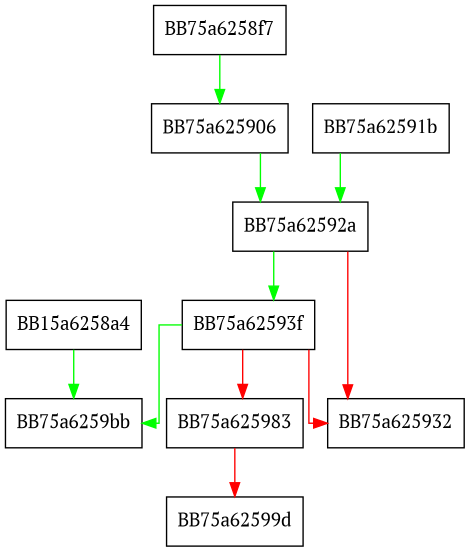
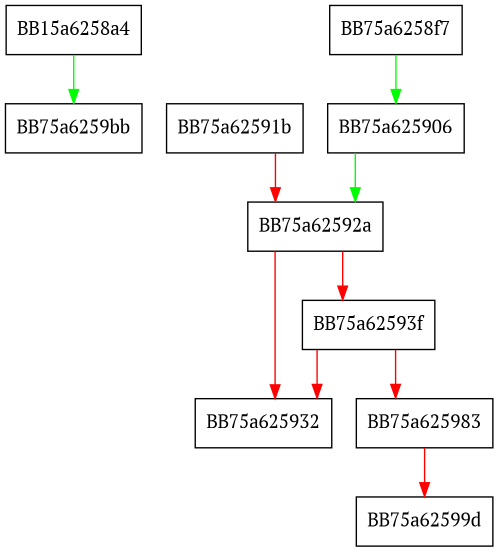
  digraph {
    fontname="PT Serif"
    splines=ortho
    node [fontname="PT Serif" shape=box]
    edge [color=green fontname="PT Serif"]
    n1 [label=BB15a6258a4]
    BB75a6259bb
    BB75a625906
    BB75a62592a
    BB75a6258f7
    BB75a62593f
    BB75a625932
    BB75a62591b
    BB75a625983
    BB75a62599d
    n1 -> BB75a6259bb
    BB75a625906 -> BB75a62592a
-   BB75a62592a -> BB75a62593f
+   BB75a62592a -> BB75a62593f [color=red]
    BB75a62592a -> BB75a625932 [color=red]
    BB75a6258f7 -> BB75a625906
-   BB75a62593f -> BB75a6259bb
    BB75a62593f -> BB75a625932 [color=red]
    BB75a62593f -> BB75a625983 [color=red]
-   BB75a62591b -> BB75a62592a
+   BB75a62591b -> BB75a62592a [color=red]
    BB75a625983 -> BB75a62599d [color=red]
  }
